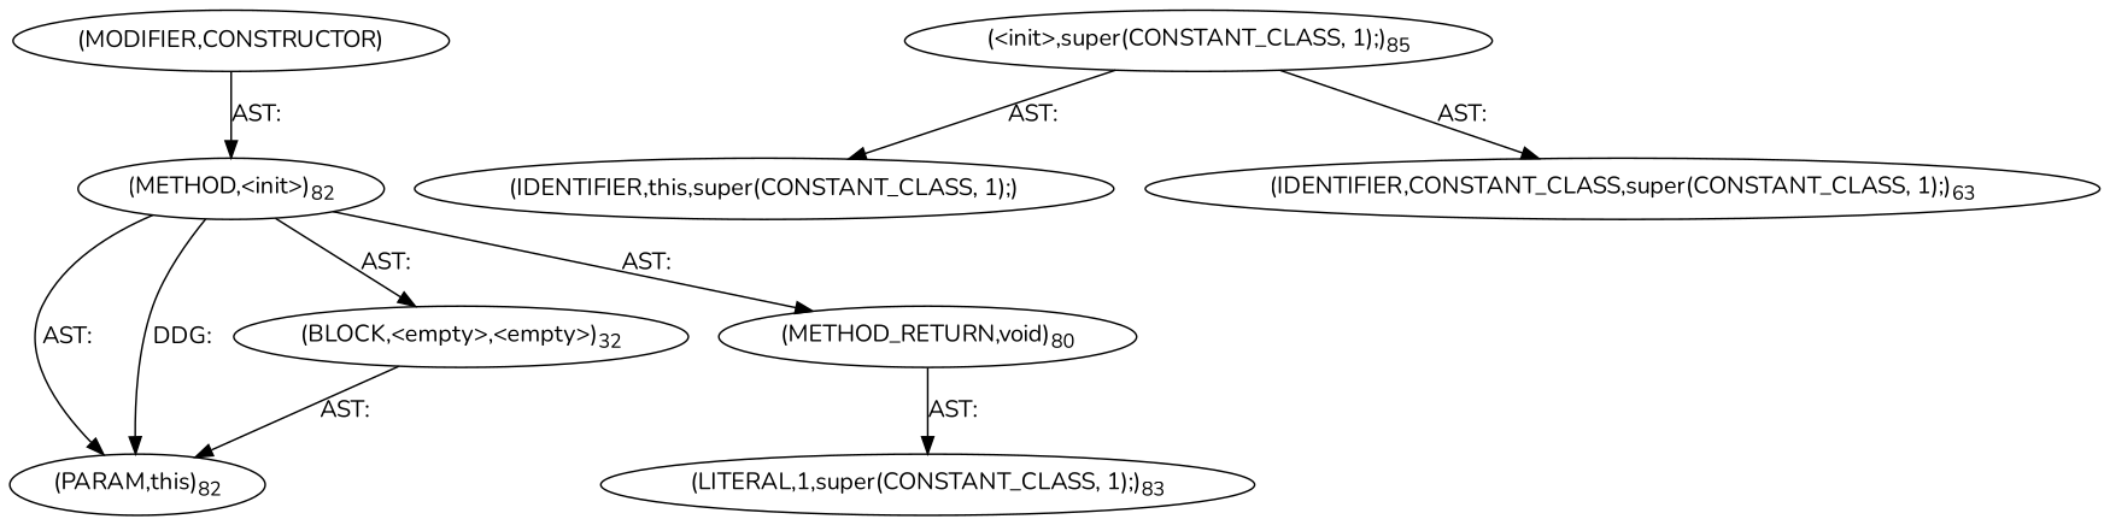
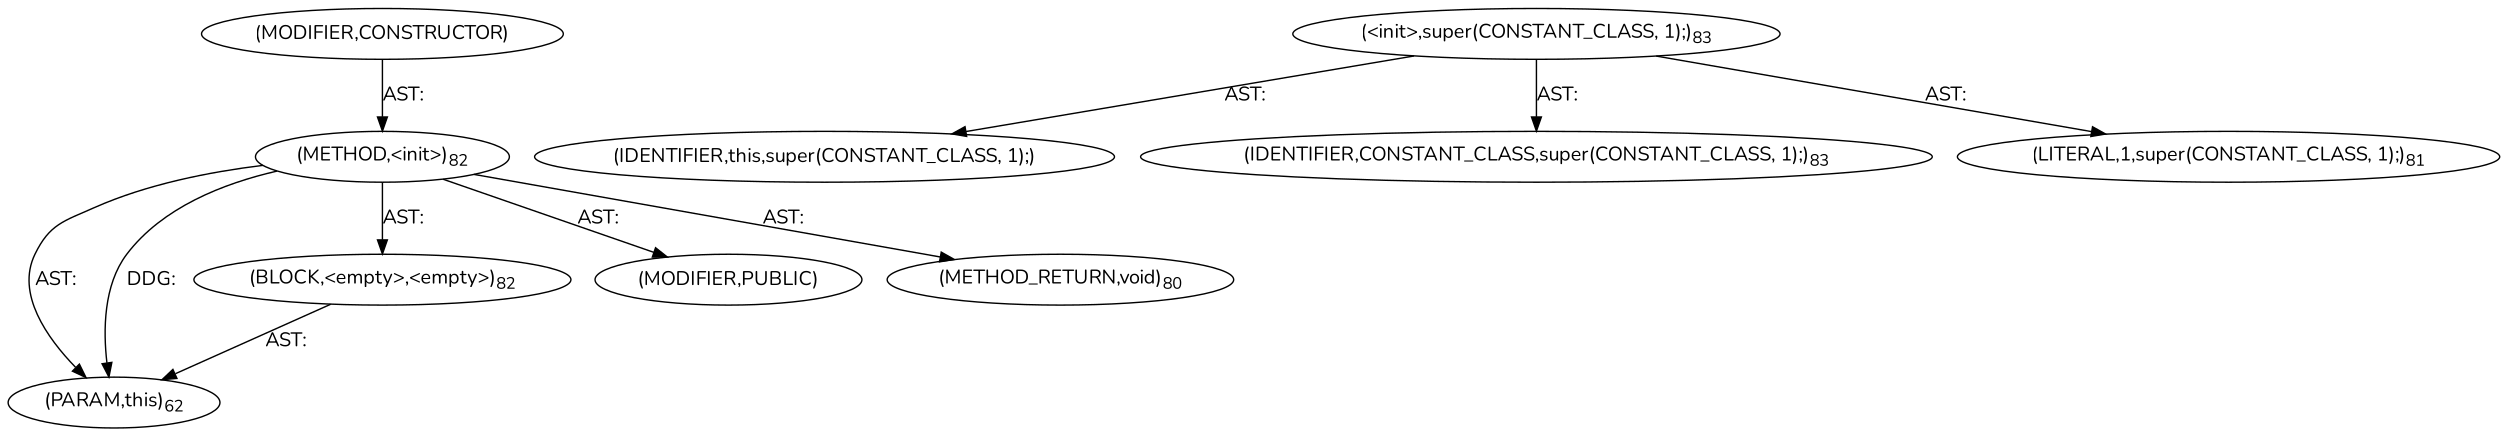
  digraph {
    fontname=Nunito
    node [fontname=Nunito]
    edge [fontname=Nunito]
    n1 [label=<(METHOD,&lt;init&gt;)<SUB>82</SUB>>]
-   n2 [label=<(PARAM,this)<SUB>82</SUB>>]
-   n3 [label=<(BLOCK,&lt;empty&gt;,&lt;empty&gt;)<SUB>32</SUB>>]
+   n2 [label=<(PARAM,this)<SUB>62</SUB>>]
+   n3 [label=<(BLOCK,&lt;empty&gt;,&lt;empty&gt;)<SUB>82</SUB>>]
+   n4 [label=<(MODIFIER,PUBLIC)>]
    n5 [label=<(METHOD_RETURN,void)<SUB>80</SUB>>]
    n6 [label=<(MODIFIER,CONSTRUCTOR)>]
-   n7 [label=<(&lt;init&gt;,super(CONSTANT_CLASS, 1);)<SUB>85</SUB>>]
+   n7 [label=<(&lt;init&gt;,super(CONSTANT_CLASS, 1);)<SUB>83</SUB>>]
    n8 [label=<(IDENTIFIER,this,super(CONSTANT_CLASS, 1);)>]
-   n9 [label=<(IDENTIFIER,CONSTANT_CLASS,super(CONSTANT_CLASS, 1);)<SUB>63</SUB>>]
-   n10 [label=<(LITERAL,1,super(CONSTANT_CLASS, 1);)<SUB>83</SUB>>]
+   n9 [label=<(IDENTIFIER,CONSTANT_CLASS,super(CONSTANT_CLASS, 1);)<SUB>83</SUB>>]
+   n10 [label=<(LITERAL,1,super(CONSTANT_CLASS, 1);)<SUB>81</SUB>>]
    n1 -> n2 [label="AST: "]
    n1 -> n2 [label="DDG: "]
    n1 -> n3 [label="AST: "]
+   n1 -> n4 [label="AST: "]
    n1 -> n5 [label="AST: "]
    n3 -> n2 [label="AST: "]
    n6 -> n1 [label="AST: "]
    n7 -> n8 [label="AST: "]
    n7 -> n9 [label="AST: "]
-   n5 -> n10 [label="AST: "]
+   n7 -> n10 [label="AST: "]
  }
